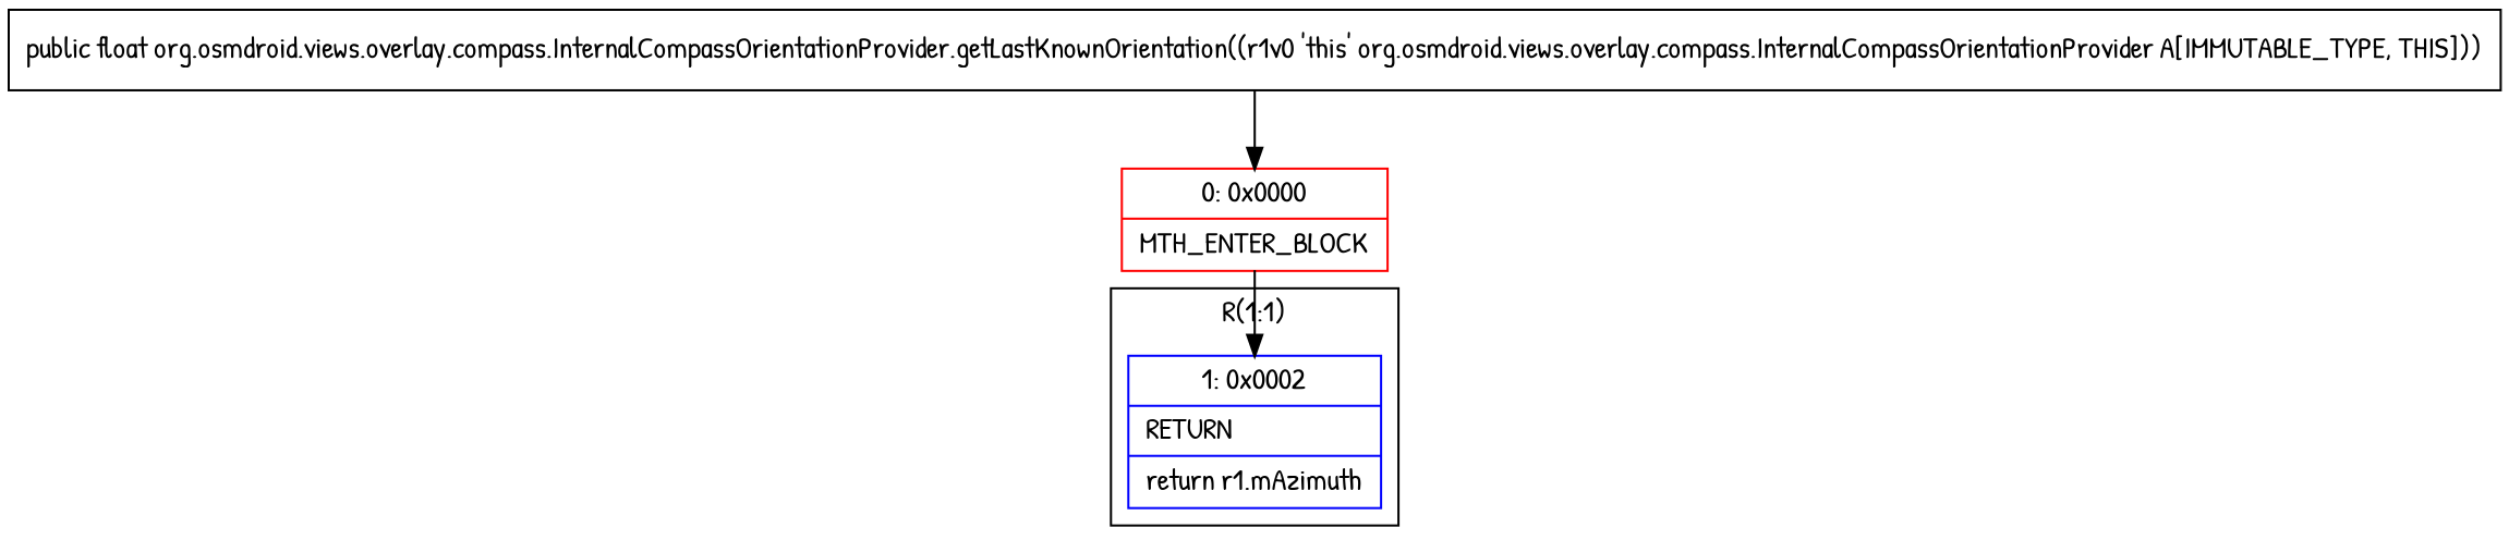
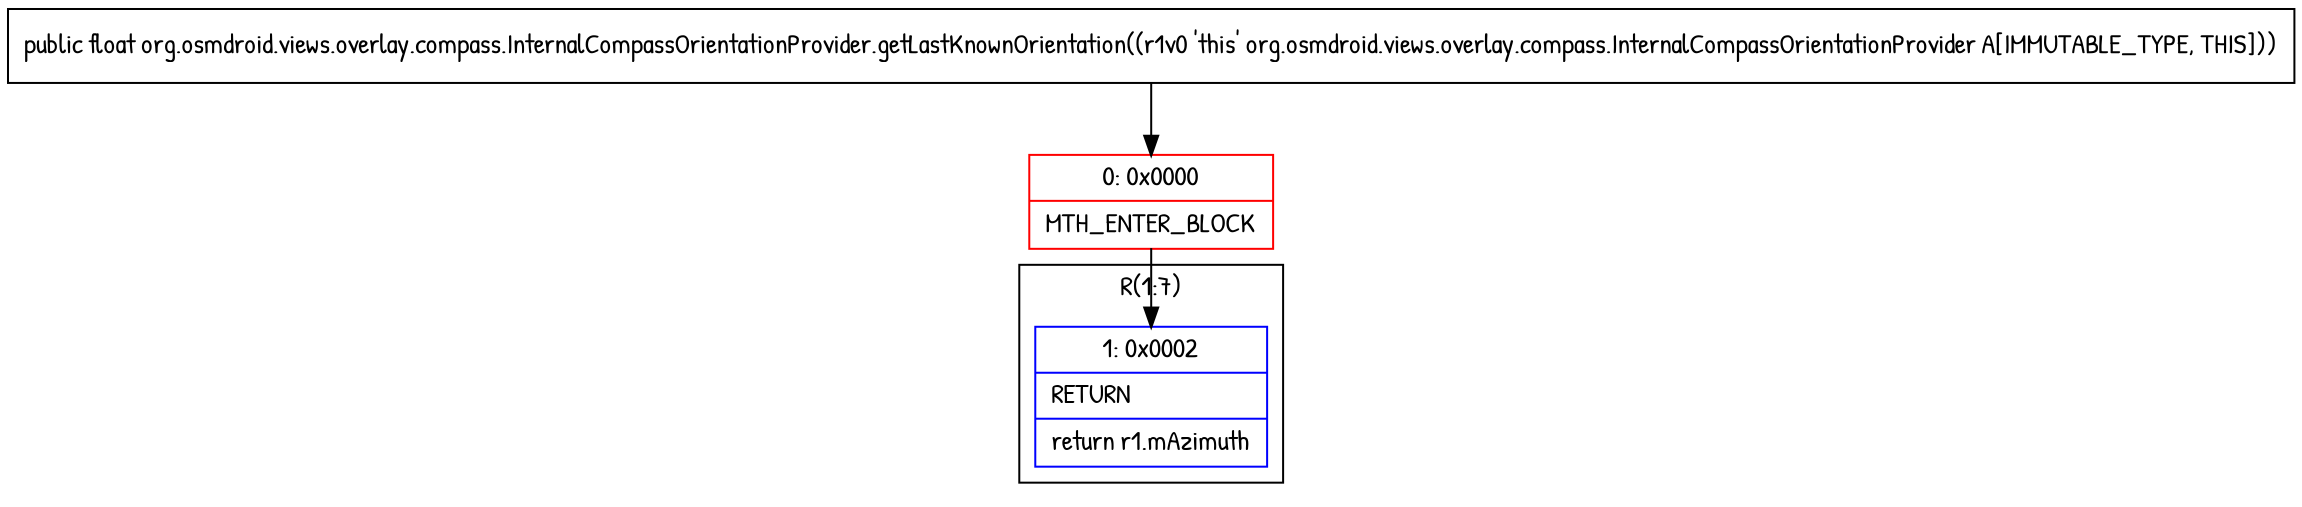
  digraph {
    fontname="Patrick Hand"
    node [shape=record fontname="Patrick Hand"]
    edge [fontname="Patrick Hand"]
    n1 [color=blue label="{1\:\ 0x0002|RETURN\l|return r1.mAzimuth\l}"]
    n2 [color=red label="{0\:\ 0x0000|MTH_ENTER_BLOCK\l}"]
    n3 [label="{public float org.osmdroid.views.overlay.compass.InternalCompassOrientationProvider.getLastKnownOrientation((r1v0 'this' org.osmdroid.views.overlay.compass.InternalCompassOrientationProvider A[IMMUTABLE_TYPE, THIS])) }"]
    subgraph cluster_1 {
-     label="R(1:1)"
+     label="R(1:7)"
      n1
    }
    n2 -> n1
    n3 -> n2
  }
